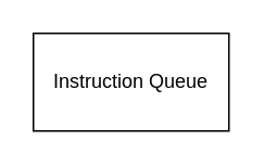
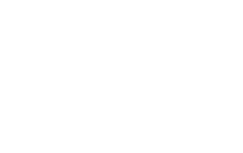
  <mxCell id="0" />
  <mxCell id="1" parent="0" />
- <mxCell id="2" value="Instruction Queue" style="rounded=0;whiteSpace=wrap;html=1;" parent="1" vertex="1"><mxGeometry x="20" y="20" width="120" height="60" as="geometry" /></mxCell>
